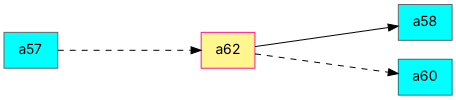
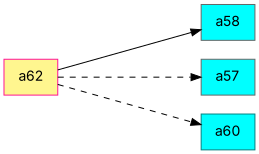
  digraph {
    fontname=Inter
    rankdir=LR
    ranksep=2.0
    node [color=gray40 fillcolor=cyan fontname=Inter shape=record style=filled]
    edge [fontname=Inter style=dashed]
    n1 [label="{a58}"]
    n2 [label="{a57}"]
    n3 [color=teal label="{a60}"]
    n4 [color=deeppink fillcolor=khaki1 label="{a62}"]
    n4 -> n1 [style=solid]
-   n2 -> n4
+   n4 -> n2
    n4 -> n3
  }
